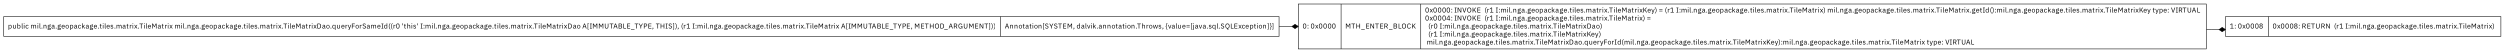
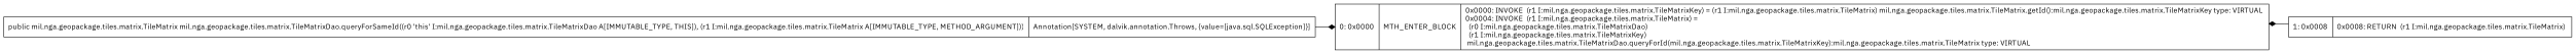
  digraph {
    rankdir=LR
    fontname="IBM Plex Sans"
    node [shape=record fontname="IBM Plex Sans"]
    edge [arrowhead=diamond fontname="IBM Plex Sans"]
    n1 [label="{0\:\ 0x0000|MTH_ENTER_BLOCK\l|0x0000: INVOKE  (r1 I:mil.nga.geopackage.tiles.matrix.TileMatrixKey) = (r1 I:mil.nga.geopackage.tiles.matrix.TileMatrix) mil.nga.geopackage.tiles.matrix.TileMatrix.getId():mil.nga.geopackage.tiles.matrix.TileMatrixKey type: VIRTUAL \l0x0004: INVOKE  (r1 I:mil.nga.geopackage.tiles.matrix.TileMatrix) = \l  (r0 I:mil.nga.geopackage.tiles.matrix.TileMatrixDao)\l  (r1 I:mil.nga.geopackage.tiles.matrix.TileMatrixKey)\l mil.nga.geopackage.tiles.matrix.TileMatrixDao.queryForId(mil.nga.geopackage.tiles.matrix.TileMatrixKey):mil.nga.geopackage.tiles.matrix.TileMatrix type: VIRTUAL \l}"]
    n2 [label="{1\:\ 0x0008|0x0008: RETURN  (r1 I:mil.nga.geopackage.tiles.matrix.TileMatrix) \l}"]
    n3 [label="{public mil.nga.geopackage.tiles.matrix.TileMatrix mil.nga.geopackage.tiles.matrix.TileMatrixDao.queryForSameId((r0 'this' I:mil.nga.geopackage.tiles.matrix.TileMatrixDao A[IMMUTABLE_TYPE, THIS]), (r1 I:mil.nga.geopackage.tiles.matrix.TileMatrix A[IMMUTABLE_TYPE, METHOD_ARGUMENT]))  | Annotation[SYSTEM, dalvik.annotation.Throws, \{value=[java.sql.SQLException]\}]\l}"]
-   n1 -> n2
+   n2 -> n1
    n3 -> n1
  }
